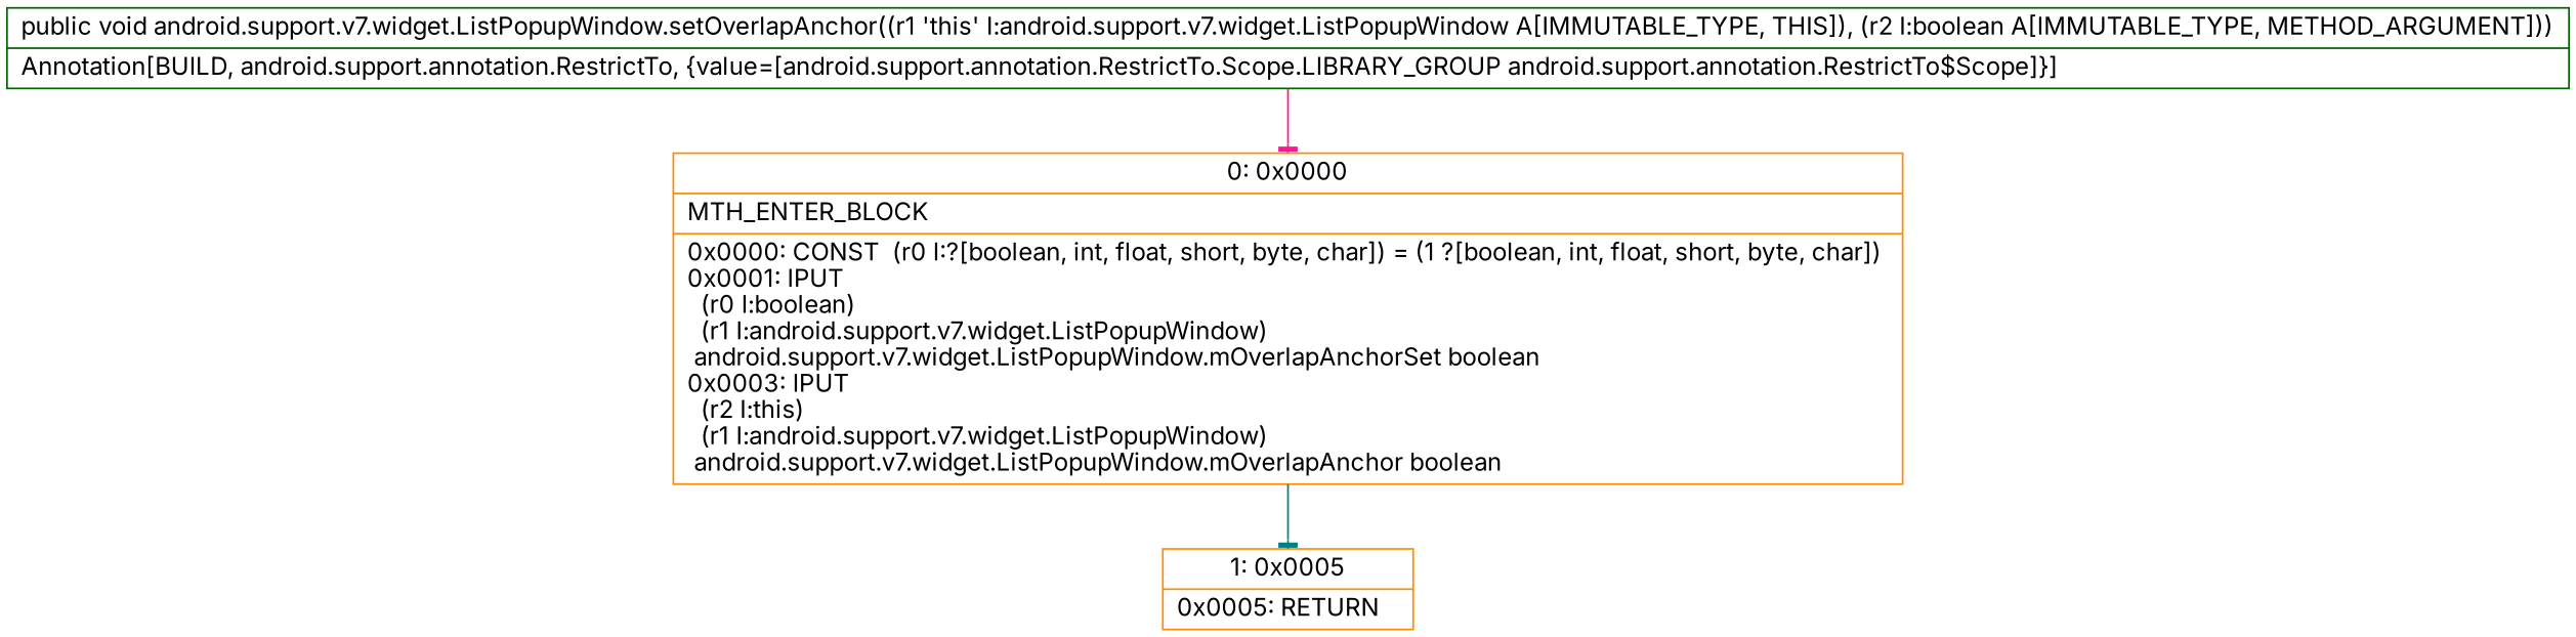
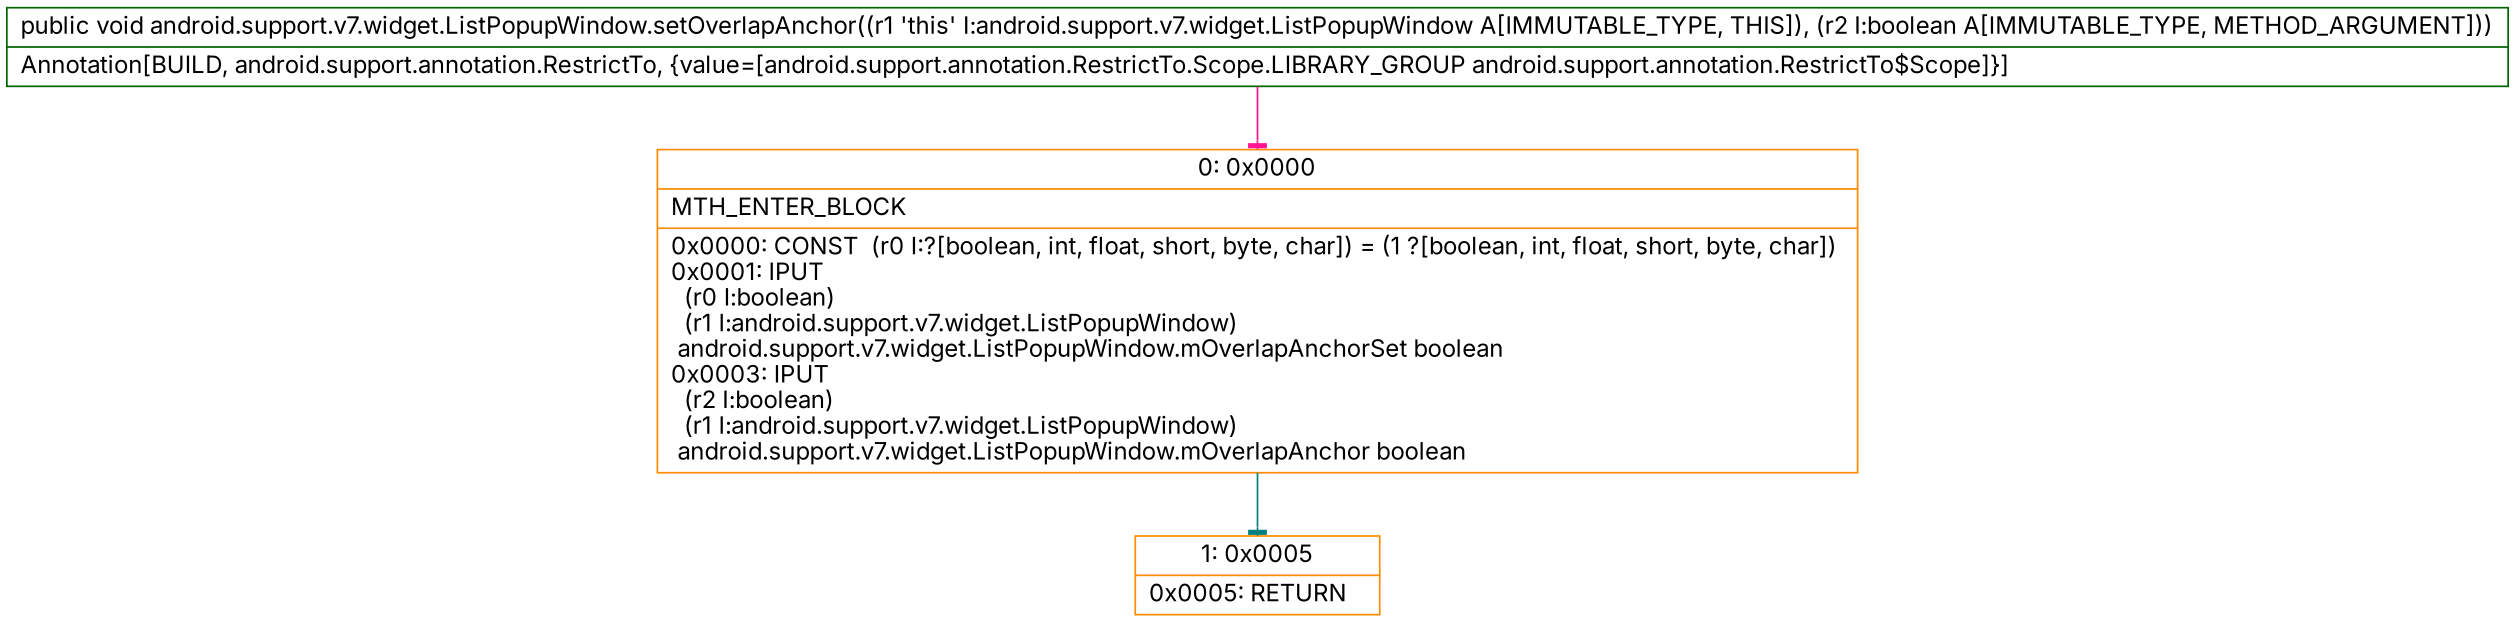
  digraph {
    fontname=Inter
    node [shape=record color=darkorange fontname=Inter]
    edge [arrowhead=tee fontname=Inter]
-   n1 [label="{0\:\ 0x0000|MTH_ENTER_BLOCK\l|0x0000: CONST  (r0 I:?[boolean, int, float, short, byte, char]) = (1 ?[boolean, int, float, short, byte, char]) \l0x0001: IPUT  \l  (r0 I:boolean)\l  (r1 I:android.support.v7.widget.ListPopupWindow)\l android.support.v7.widget.ListPopupWindow.mOverlapAnchorSet boolean \l0x0003: IPUT  \l  (r2 I:this)\l  (r1 I:android.support.v7.widget.ListPopupWindow)\l android.support.v7.widget.ListPopupWindow.mOverlapAnchor boolean \l}"]
+   n1 [label="{0\:\ 0x0000|MTH_ENTER_BLOCK\l|0x0000: CONST  (r0 I:?[boolean, int, float, short, byte, char]) = (1 ?[boolean, int, float, short, byte, char]) \l0x0001: IPUT  \l  (r0 I:boolean)\l  (r1 I:android.support.v7.widget.ListPopupWindow)\l android.support.v7.widget.ListPopupWindow.mOverlapAnchorSet boolean \l0x0003: IPUT  \l  (r2 I:boolean)\l  (r1 I:android.support.v7.widget.ListPopupWindow)\l android.support.v7.widget.ListPopupWindow.mOverlapAnchor boolean \l}"]
    n2 [label="{1\:\ 0x0005|0x0005: RETURN   \l}"]
    n3 [label="{public void android.support.v7.widget.ListPopupWindow.setOverlapAnchor((r1 'this' I:android.support.v7.widget.ListPopupWindow A[IMMUTABLE_TYPE, THIS]), (r2 I:boolean A[IMMUTABLE_TYPE, METHOD_ARGUMENT]))  | Annotation[BUILD, android.support.annotation.RestrictTo, \{value=[android.support.annotation.RestrictTo.Scope.LIBRARY_GROUP android.support.annotation.RestrictTo$Scope]\}]\l}" color=darkgreen]
    n1 -> n2 [color=teal]
    n3 -> n1 [color=deeppink]
  }
